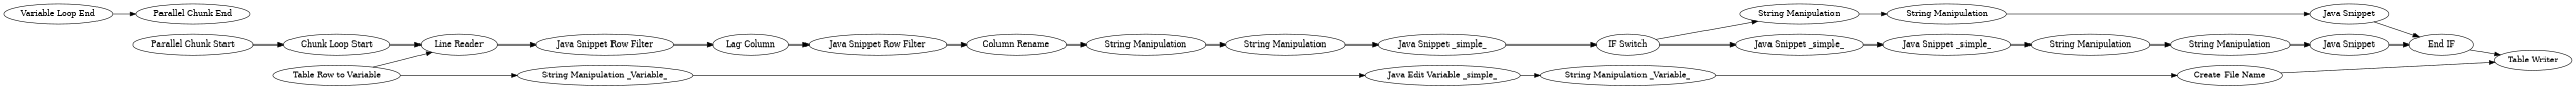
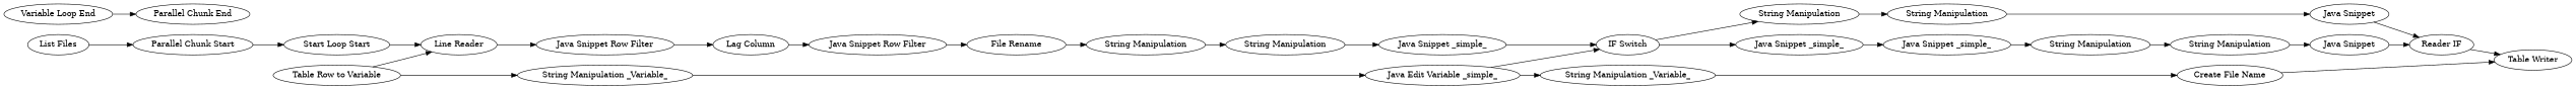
  digraph {
    rankdir=LR
    n1 [label="Java Edit Variable _simple_"]
    n2 [label="String Manipulation _Variable_"]
    n3 [label="IF Switch"]
    n4 [label="Create File Name"]
    n5 [label="String Manipulation"]
    n6 [label="Java Snippet _simple_"]
    n7 [label="String Manipulation"]
    n8 [label="String Manipulation"]
    n9 [label="Java Snippet"]
    n10 [label="Parallel Chunk End"]
    n11 [label="String Manipulation"]
    n12 [label="Java Snippet _simple_"]
    n13 [label="String Manipulation"]
    n14 [label="Java Snippet"]
-   n15 [label="End IF"]
-   n16 [label="Chunk Loop Start"]
+   n15 [label="Reader IF"]
+   n16 [label="Start Loop Start"]
    n17 [label="Line Reader"]
    n18 [label="Table Row to Variable"]
    n19 [label="String Manipulation _Variable_"]
+   n20 [label="List Files"]
    n21 [label="Parallel Chunk Start"]
    n22 [label="String Manipulation"]
    n23 [label="Java Snippet Row Filter"]
-   n24 [label="Column Rename"]
+   n24 [label="File Rename"]
    n25 [label="Table Writer"]
    n26 [label="Java Snippet Row Filter"]
    n27 [label="Lag Column"]
    n28 [label="Variable Loop End"]
    n29 [label="Java Snippet _simple_"]
    n1 -> n2
+   n1 -> n3
    n2 -> n4
    n3 -> n5
    n3 -> n6
    n4 -> n25
    n5 -> n13
    n6 -> n29
    n7 -> n8
    n8 -> n9
    n9 -> n15
    n11 -> n12
    n12 -> n3
    n13 -> n14
    n14 -> n15
    n15 -> n25
    n16 -> n17
    n17 -> n26
    n18 -> n17
    n18 -> n19
    n19 -> n1
+   n20 -> n21
    n21 -> n16
    n22 -> n11
    n23 -> n24
    n24 -> n22
    n26 -> n27
    n27 -> n23
    n28 -> n10
    n29 -> n7
  }
